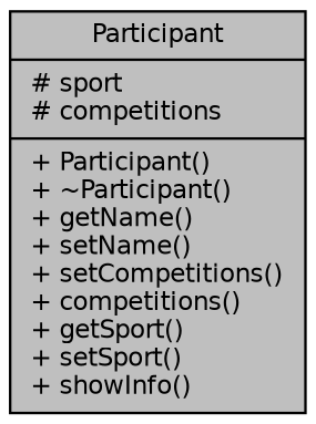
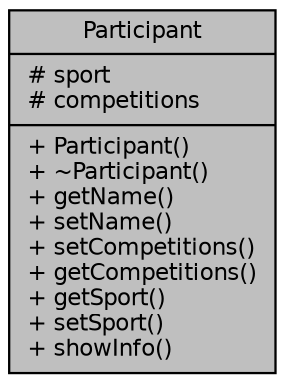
  digraph {
-   n1 [color=black fillcolor=grey75 fontcolor=black fontname=Helvetica fontsize=10 height=0.2 label="{Participant\n|# sport\l# competitions\l|+ Participant()\l+ ~Participant()\l+ getName()\l+ setName()\l+ setCompetitions()\l+ competitions()\l+ getSport()\l+ setSport()\l+ showInfo()\l}" shape=record style=filled width=0.4]
+   n1 [color=black fillcolor=grey75 fontcolor=black fontname=Helvetica fontsize=10 height=0.2 label="{Participant\n|# sport\l# competitions\l|+ Participant()\l+ ~Participant()\l+ getName()\l+ setName()\l+ setCompetitions()\l+ getCompetitions()\l+ getSport()\l+ setSport()\l+ showInfo()\l}" shape=record style=filled width=0.4]
  }
